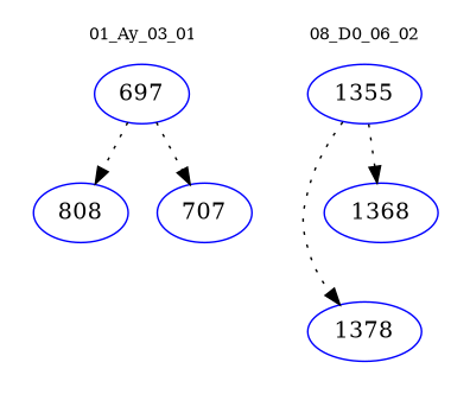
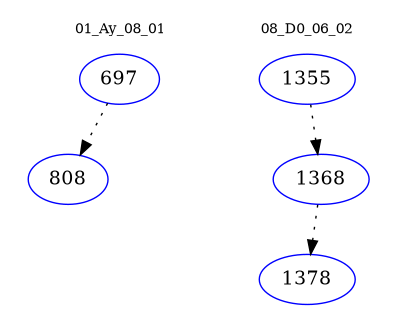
  digraph {
    node [color=blue]
    edge [color=black style=dotted]
    n1 [label=697]
    n2 [label=808]
-   n3 [label=707]
    n4 [label=1355]
    n5 [label=1378]
    n6 [label=1368]
    subgraph cluster_1 {
      color=white
      fontsize=10
-     label="01_Ay_03_01"
+     label="01_Ay_08_01"
      n1
      n2
-     n3
    }
    subgraph cluster_2 {
      color=white
      fontsize=10
      label="08_D0_06_02"
      n4
      n5
      n6
    }
    n1 -> n2
-   n1 -> n3
-   n4 -> n5
+   n6 -> n5
    n4 -> n6
  }
